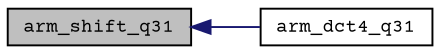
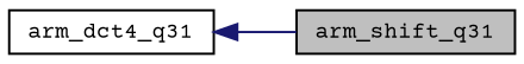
  digraph {
    rankdir=LR
    fontname="Courier Prime"
    node [color=black fontname="Courier Prime" fontsize=10 shape=record style=filled]
    n1 [fillcolor=grey75 fontcolor=black height=0.2 label=arm_shift_q31 width=0.4]
    n2 [fillcolor=white height=0.2 label=arm_dct4_q31 width=0.4]
-   n1 -> n2 [color=midnightblue dir=back fontname="Courier Prime" fontsize=10 labelfontname=Helvetica labelfontsize=10 style=solid]
+   n2 -> n1 [color=midnightblue dir=back fontname="Courier Prime" fontsize=10 labelfontname=Helvetica labelfontsize=10 style=solid]
  }
